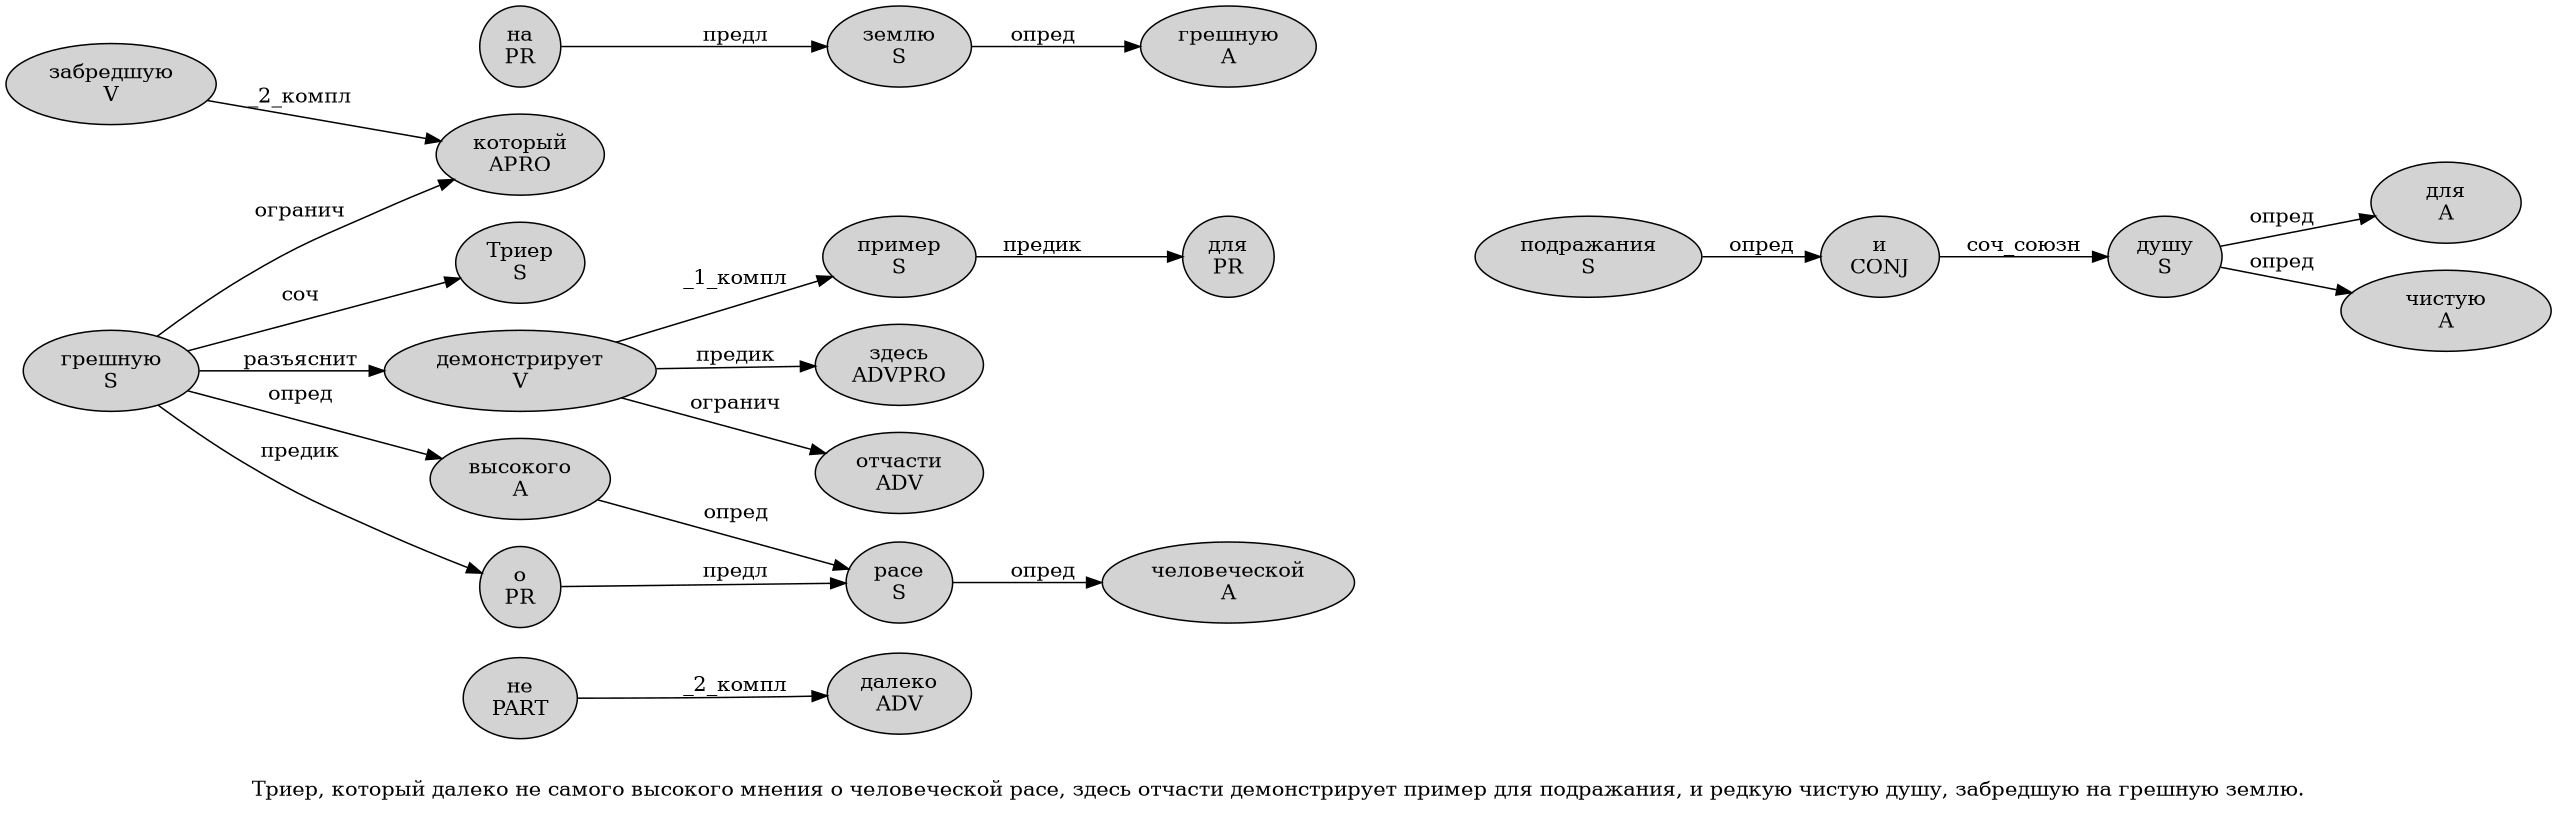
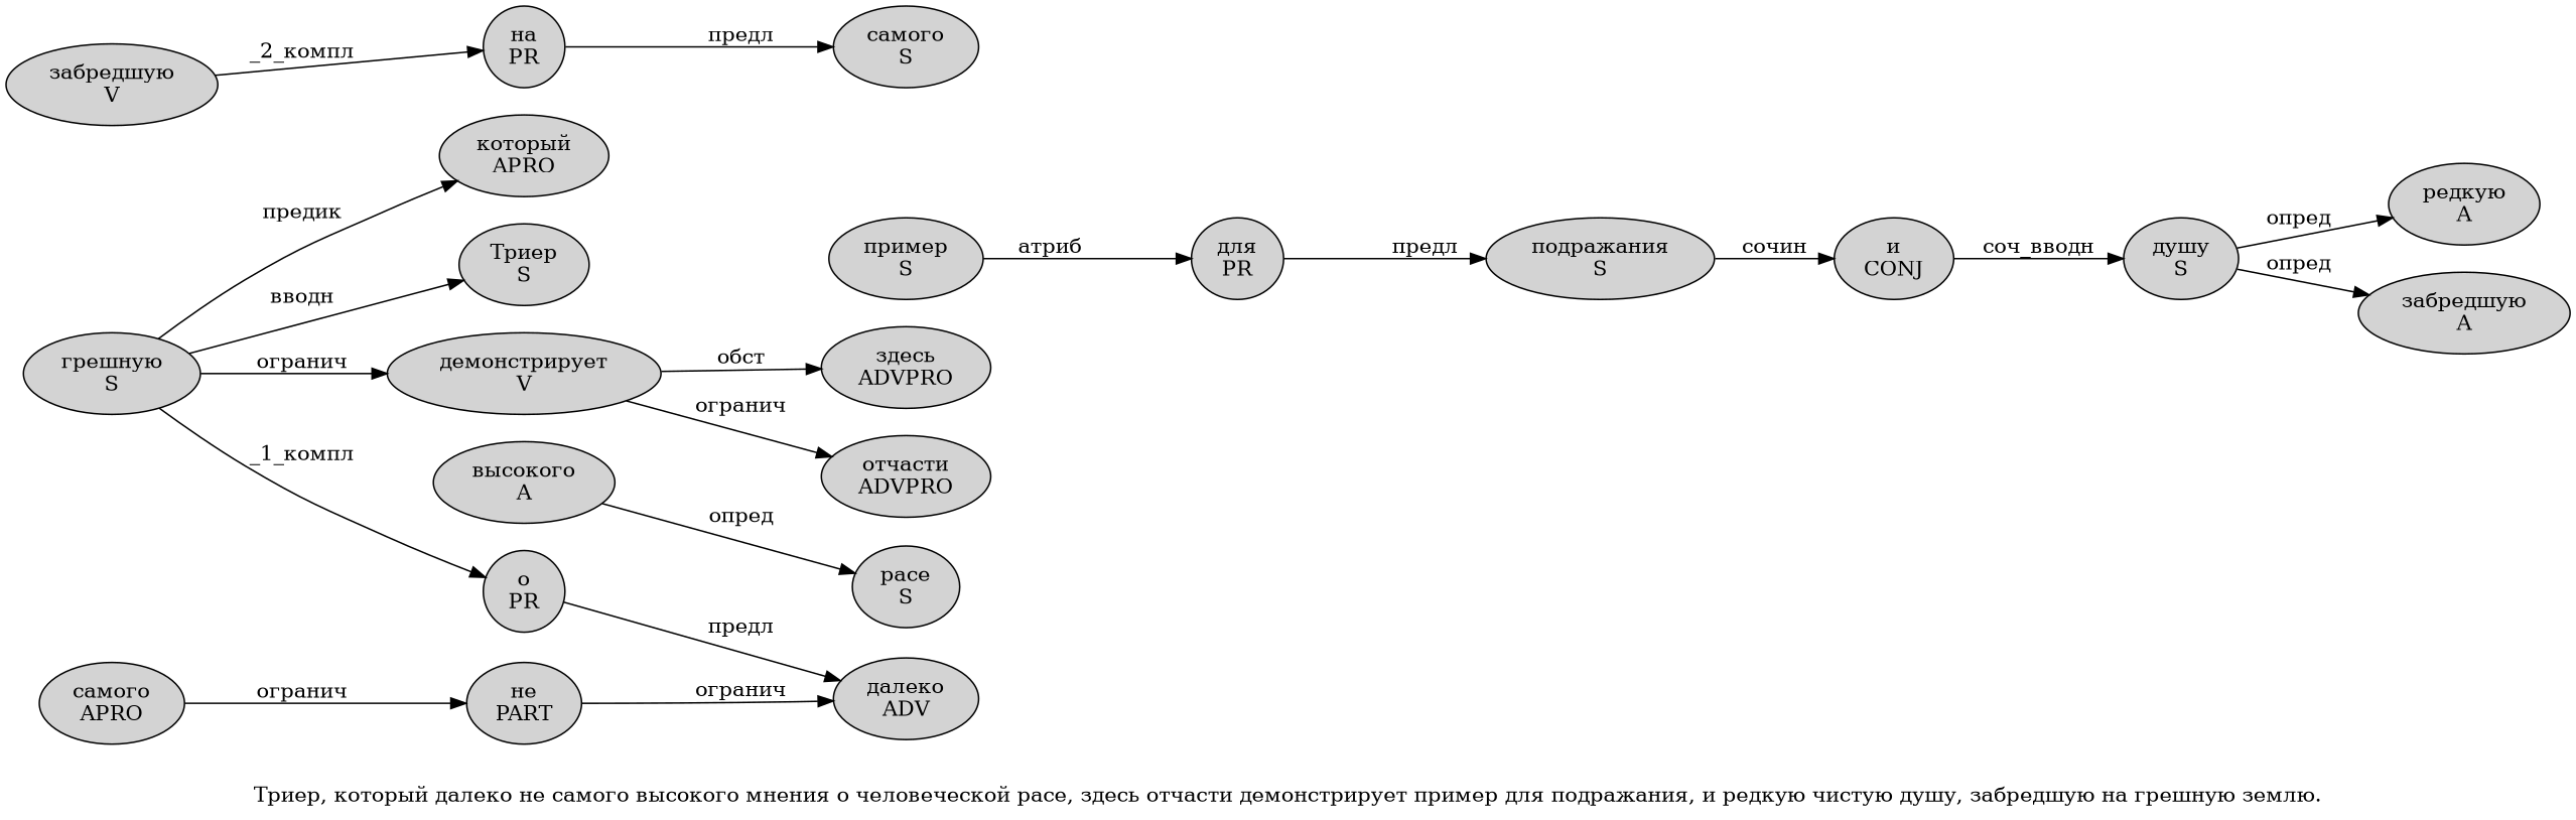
  digraph {
    label="Триер, который далеко не самого высокого мнения о человеческой расе, здесь отчасти демонстрирует пример для подражания, и редкую чистую душу, забредшую на грешную землю."
    rankdir=LR
    node [fillcolor=lightgray penwidth=1 shape=ellipse style=filled]
    n1 [label="Триер\nS"]
    n2 [label="который\nAPRO"]
    n3 [label="далеко\nADV"]
    n4 [label="не\nPART"]
+   n5 [label="самого\nAPRO"]
    n6 [label="высокого\nA"]
    n7 [label="расе\nS"]
    n8 [label="грешную\nS"]
    n9 [label="о\nPR"]
    n10 [label="демонстрирует\nV"]
    n11 [label="здесь\nADVPRO"]
-   n12 [label="отчасти\nADV"]
+   n12 [label="отчасти\nADVPRO"]
    n13 [label="пример\nS"]
-   n14 [label="человеческой\nA"]
    n15 [label="для\nPR"]
    n16 [label="подражания\nS"]
    n17 [label="и\nCONJ"]
    n18 [label="душу\nS"]
-   n19 [label="для\nA"]
-   n20 [label="чистую\nA"]
+   n19 [label="редкую\nA"]
+   n20 [label="забредшую\nA"]
    n21 [label="забредшую\nV"]
    n22 [label="на\nPR"]
-   n23 [label="землю\nS"]
-   n24 [label="грешную\nA"]
-   n4 -> n3 [label="_2_компл"]
+   n23 [label="самого\nS"]
+   n4 -> n3 [label="огранич"]
+   n5 -> n4 [label="огранич"]
    n6 -> n7 [label="опред"]
-   n7 -> n14 [label="опред"]
-   n8 -> n1 [label="соч"]
-   n8 -> n2 [label="огранич"]
-   n8 -> n6 [label="опред"]
-   n8 -> n9 [label="предик"]
-   n8 -> n10 [label="разъяснит"]
-   n9 -> n7 [label="предл"]
-   n10 -> n11 [label="предик"]
+   n8 -> n1 [label="вводн"]
+   n8 -> n2 [label="предик"]
+   n8 -> n9 [label="_1_компл"]
+   n8 -> n10 [label="огранич"]
+   n9 -> n3 [label="предл"]
+   n10 -> n11 [label="обст"]
    n10 -> n12 [label="огранич"]
-   n10 -> n13 [label="_1_компл"]
-   n13 -> n15 [label="предик"]
-   n16 -> n17 [label="опред"]
-   n17 -> n18 [label="соч_союзн"]
+   n13 -> n15 [label="атриб"]
+   n15 -> n16 [label="предл"]
+   n16 -> n17 [label="сочин"]
+   n17 -> n18 [label="соч_вводн"]
    n18 -> n19 [label="опред"]
    n18 -> n20 [label="опред"]
-   n21 -> n2 [label="_2_компл"]
+   n21 -> n22 [label="_2_компл"]
    n22 -> n23 [label="предл"]
-   n23 -> n24 [label="опред"]
  }
